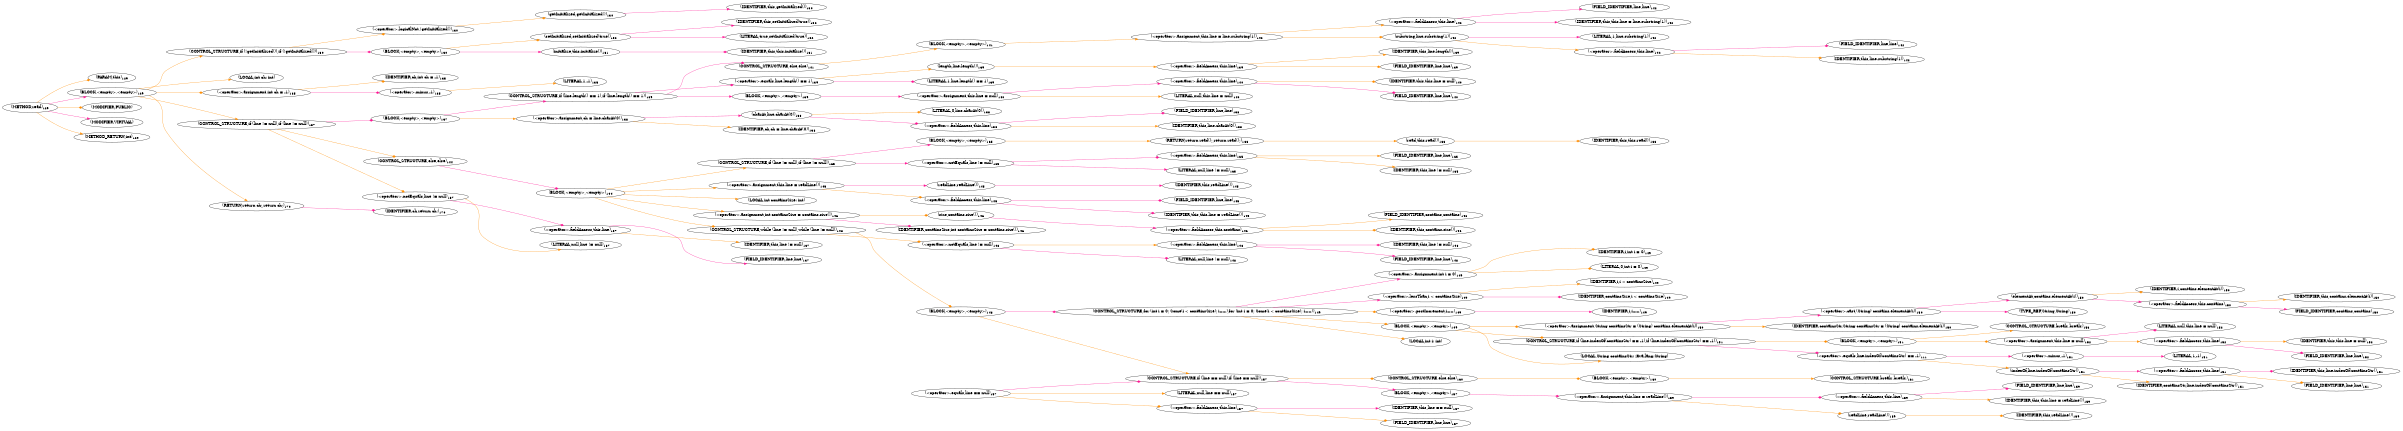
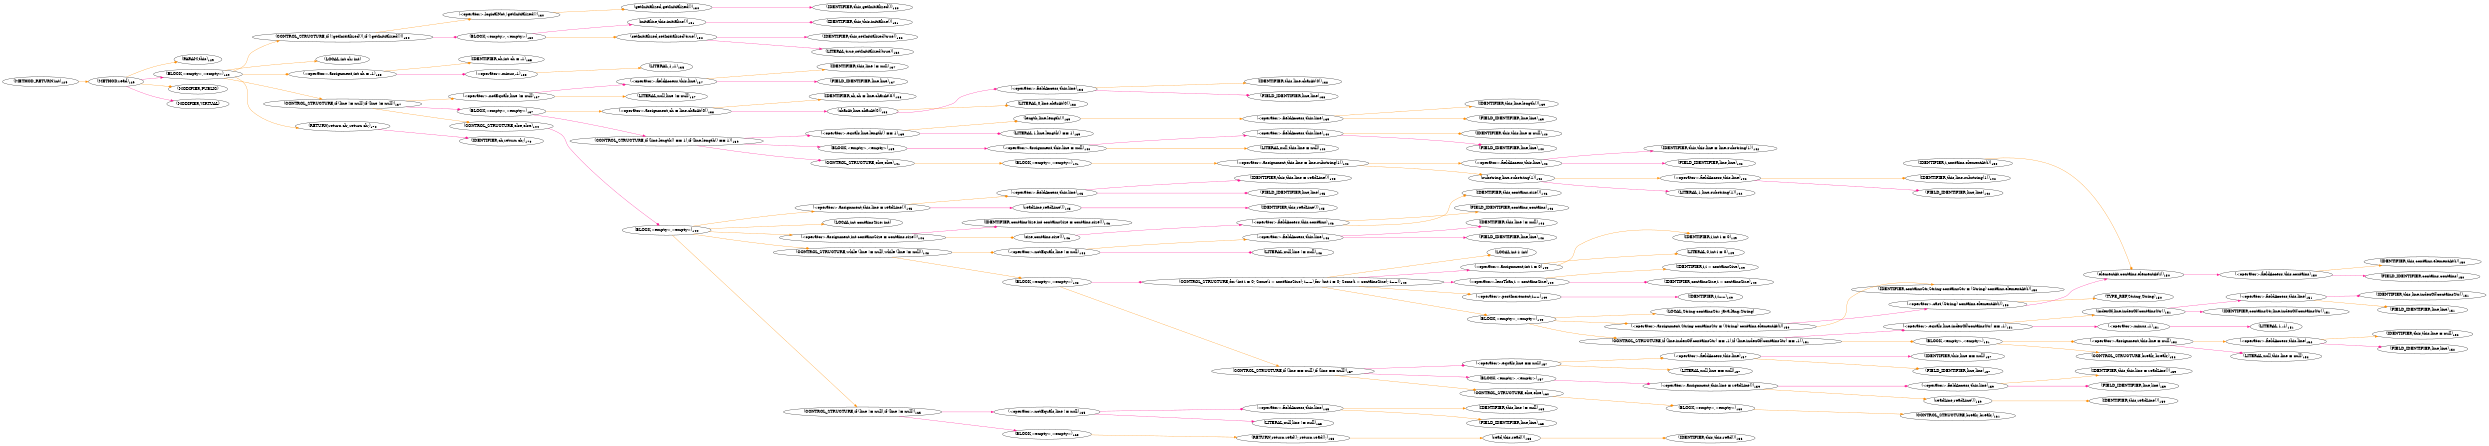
  digraph {
    rankdir=LR
    edge [arrowhead=normal color=darkorange]
    n1 [label=<(METHOD,read)<SUB>129</SUB>>]
    n2 [label=<(PARAM,this)<SUB>129</SUB>>]
    n3 [label=<(BLOCK,&lt;empty&gt;,&lt;empty&gt;)<SUB>129</SUB>>]
    n4 [label=<(MODIFIER,PUBLIC)>]
    n5 [label=<(MODIFIER,VIRTUAL)>]
    n6 [label=<(METHOD_RETURN,int)<SUB>129</SUB>>]
    n7 [label=<(CONTROL_STRUCTURE,if (!getInitialized()),if (!getInitialized()))<SUB>130</SUB>>]
    n8 [label=<(LOCAL,int ch: int)>]
    n9 [label=<(&lt;operator&gt;.assignment,int ch = -1)<SUB>135</SUB>>]
    n10 [label=<(CONTROL_STRUCTURE,if (line != null),if (line != null))<SUB>137</SUB>>]
    n11 [label=<(RETURN,return ch;,return ch;)<SUB>170</SUB>>]
    n12 [label=<(&lt;operator&gt;.logicalNot,!getInitialized())<SUB>130</SUB>>]
    n13 [label=<(BLOCK,&lt;empty&gt;,&lt;empty&gt;)<SUB>130</SUB>>]
    n14 [label=<(IDENTIFIER,ch,int ch = -1)<SUB>135</SUB>>]
    n15 [label=<(&lt;operator&gt;.minus,-1)<SUB>135</SUB>>]
    n16 [label=<(&lt;operator&gt;.notEquals,line != null)<SUB>137</SUB>>]
    n17 [label=<(BLOCK,&lt;empty&gt;,&lt;empty&gt;)<SUB>137</SUB>>]
    n18 [label=<(CONTROL_STRUCTURE,else,else)<SUB>144</SUB>>]
    n19 [label=<(IDENTIFIER,ch,return ch;)<SUB>170</SUB>>]
    n20 [label=<(getInitialized,getInitialized())<SUB>130</SUB>>]
    n21 [label=<(initialize,this.initialize())<SUB>131</SUB>>]
    n22 [label=<(setInitialized,setInitialized(true))<SUB>132</SUB>>]
    n23 [label=<(IDENTIFIER,this,getInitialized())<SUB>130</SUB>>]
    n24 [label=<(IDENTIFIER,this,this.initialize())<SUB>131</SUB>>]
    n25 [label=<(IDENTIFIER,this,setInitialized(true))<SUB>132</SUB>>]
    n26 [label=<(LITERAL,true,setInitialized(true))<SUB>132</SUB>>]
    n27 [label=<(LITERAL,1,-1)<SUB>135</SUB>>]
    n28 [label=<(&lt;operator&gt;.fieldAccess,this.line)<SUB>137</SUB>>]
    n29 [label=<(LITERAL,null,line != null)<SUB>137</SUB>>]
    n30 [label=<(&lt;operator&gt;.assignment,ch = line.charAt(0))<SUB>138</SUB>>]
    n31 [label=<(CONTROL_STRUCTURE,if (line.length() == 1),if (line.length() == 1))<SUB>139</SUB>>]
    n32 [label=<(BLOCK,&lt;empty&gt;,&lt;empty&gt;)<SUB>144</SUB>>]
    n33 [label=<(IDENTIFIER,this,line != null)<SUB>137</SUB>>]
    n34 [label=<(FIELD_IDENTIFIER,line,line)<SUB>137</SUB>>]
    n35 [label=<(IDENTIFIER,ch,ch = line.charAt(0))<SUB>138</SUB>>]
    n36 [label=<(charAt,line.charAt(0))<SUB>138</SUB>>]
    n37 [label=<(&lt;operator&gt;.equals,line.length() == 1)<SUB>139</SUB>>]
    n38 [label=<(BLOCK,&lt;empty&gt;,&lt;empty&gt;)<SUB>139</SUB>>]
    n39 [label=<(CONTROL_STRUCTURE,else,else)<SUB>141</SUB>>]
    n40 [label=<(&lt;operator&gt;.fieldAccess,this.line)<SUB>138</SUB>>]
    n41 [label=<(LITERAL,0,line.charAt(0))<SUB>138</SUB>>]
    n42 [label=<(IDENTIFIER,this,line.charAt(0))<SUB>138</SUB>>]
    n43 [label=<(FIELD_IDENTIFIER,line,line)<SUB>138</SUB>>]
    n44 [label=<(length,line.length())<SUB>139</SUB>>]
    n45 [label=<(LITERAL,1,line.length() == 1)<SUB>139</SUB>>]
    n46 [label=<(&lt;operator&gt;.assignment,this.line = null)<SUB>140</SUB>>]
    n47 [label=<(BLOCK,&lt;empty&gt;,&lt;empty&gt;)<SUB>141</SUB>>]
    n48 [label=<(&lt;operator&gt;.fieldAccess,this.line)<SUB>139</SUB>>]
    n49 [label=<(IDENTIFIER,this,line.length())<SUB>139</SUB>>]
    n50 [label=<(FIELD_IDENTIFIER,line,line)<SUB>139</SUB>>]
    n51 [label=<(&lt;operator&gt;.fieldAccess,this.line)<SUB>140</SUB>>]
    n52 [label=<(LITERAL,null,this.line = null)<SUB>140</SUB>>]
    n53 [label=<(IDENTIFIER,this,this.line = null)<SUB>140</SUB>>]
    n54 [label=<(FIELD_IDENTIFIER,line,line)<SUB>140</SUB>>]
    n55 [label=<(&lt;operator&gt;.assignment,this.line = line.substring(1))<SUB>142</SUB>>]
    n56 [label=<(&lt;operator&gt;.fieldAccess,this.line)<SUB>142</SUB>>]
    n57 [label=<(substring,line.substring(1))<SUB>142</SUB>>]
    n58 [label=<(IDENTIFIER,this,this.line = line.substring(1))<SUB>142</SUB>>]
    n59 [label=<(FIELD_IDENTIFIER,line,line)<SUB>142</SUB>>]
    n60 [label=<(&lt;operator&gt;.fieldAccess,this.line)<SUB>142</SUB>>]
    n61 [label=<(LITERAL,1,line.substring(1))<SUB>142</SUB>>]
    n62 [label=<(IDENTIFIER,this,line.substring(1))<SUB>142</SUB>>]
    n63 [label=<(FIELD_IDENTIFIER,line,line)<SUB>142</SUB>>]
    n64 [label=<(&lt;operator&gt;.assignment,this.line = readLine())<SUB>145</SUB>>]
    n65 [label=<(LOCAL,int containsSize: int)>]
    n66 [label=<(&lt;operator&gt;.assignment,int containsSize = contains.size())<SUB>146</SUB>>]
    n67 [label=<(CONTROL_STRUCTURE,while (line != null),while (line != null))<SUB>148</SUB>>]
    n68 [label=<(CONTROL_STRUCTURE,if (line != null),if (line != null))<SUB>165</SUB>>]
    n69 [label=<(&lt;operator&gt;.fieldAccess,this.line)<SUB>145</SUB>>]
    n70 [label=<(readLine,readLine())<SUB>145</SUB>>]
    n71 [label=<(IDENTIFIER,containsSize,int containsSize = contains.size())<SUB>146</SUB>>]
    n72 [label=<(size,contains.size())<SUB>146</SUB>>]
    n73 [label=<(&lt;operator&gt;.notEquals,line != null)<SUB>148</SUB>>]
    n74 [label=<(BLOCK,&lt;empty&gt;,&lt;empty&gt;)<SUB>148</SUB>>]
    n75 [label=<(&lt;operator&gt;.notEquals,line != null)<SUB>165</SUB>>]
    n76 [label=<(BLOCK,&lt;empty&gt;,&lt;empty&gt;)<SUB>165</SUB>>]
    n77 [label=<(IDENTIFIER,this,this.line = readLine())<SUB>145</SUB>>]
    n78 [label=<(FIELD_IDENTIFIER,line,line)<SUB>145</SUB>>]
    n79 [label=<(IDENTIFIER,this,readLine())<SUB>145</SUB>>]
    n80 [label=<(&lt;operator&gt;.fieldAccess,this.contains)<SUB>146</SUB>>]
    n81 [label=<(IDENTIFIER,this,contains.size())<SUB>146</SUB>>]
    n82 [label=<(FIELD_IDENTIFIER,contains,contains)<SUB>146</SUB>>]
    n83 [label=<(&lt;operator&gt;.fieldAccess,this.line)<SUB>148</SUB>>]
    n84 [label=<(LITERAL,null,line != null)<SUB>148</SUB>>]
    n85 [label=<(CONTROL_STRUCTURE,for (int i = 0; Some(i &lt; containsSize); i++),for (int i = 0; Some(i &lt; containsSize); i++))<SUB>149</SUB>>]
    n86 [label=<(CONTROL_STRUCTURE,if (line == null),if (line == null))<SUB>157</SUB>>]
    n87 [label=<(IDENTIFIER,this,line != null)<SUB>148</SUB>>]
    n88 [label=<(FIELD_IDENTIFIER,line,line)<SUB>148</SUB>>]
    n89 [label=<(LOCAL,int i: int)>]
    n90 [label=<(&lt;operator&gt;.assignment,int i = 0)<SUB>149</SUB>>]
    n91 [label=<(&lt;operator&gt;.lessThan,i &lt; containsSize)<SUB>149</SUB>>]
    n92 [label=<(&lt;operator&gt;.postIncrement,i++)<SUB>149</SUB>>]
    n93 [label=<(BLOCK,&lt;empty&gt;,&lt;empty&gt;)<SUB>149</SUB>>]
    n94 [label=<(&lt;operator&gt;.equals,line == null)<SUB>157</SUB>>]
    n95 [label=<(BLOCK,&lt;empty&gt;,&lt;empty&gt;)<SUB>157</SUB>>]
    n96 [label=<(CONTROL_STRUCTURE,else,else)<SUB>160</SUB>>]
    n97 [label=<(IDENTIFIER,i,int i = 0)<SUB>149</SUB>>]
    n98 [label=<(LITERAL,0,int i = 0)<SUB>149</SUB>>]
    n99 [label=<(IDENTIFIER,i,i &lt; containsSize)<SUB>149</SUB>>]
    n100 [label=<(IDENTIFIER,containsSize,i &lt; containsSize)<SUB>149</SUB>>]
    n101 [label=<(IDENTIFIER,i,i++)<SUB>149</SUB>>]
    n102 [label=<(LOCAL,String containsStr: java.lang.String)>]
    n103 [label=<(&lt;operator&gt;.assignment,String containsStr = (String) contains.elementAt(i))<SUB>150</SUB>>]
    n104 [label=<(CONTROL_STRUCTURE,if (line.indexOf(containsStr) == -1),if (line.indexOf(containsStr) == -1))<SUB>151</SUB>>]
    n105 [label=<(IDENTIFIER,containsStr,String containsStr = (String) contains.elementAt(i))<SUB>150</SUB>>]
    n106 [label=<(&lt;operator&gt;.cast,(String) contains.elementAt(i))<SUB>150</SUB>>]
-   n107 [label=<(&lt;operator&gt;.equals,line.indexOf(containsStr) == -1)<SUB>111</SUB>>]
+   n107 [label=<(&lt;operator&gt;.equals,line.indexOf(containsStr) == -1)<SUB>151</SUB>>]
    n108 [label=<(BLOCK,&lt;empty&gt;,&lt;empty&gt;)<SUB>151</SUB>>]
    n109 [label=<(TYPE_REF,String,String)<SUB>150</SUB>>]
    n110 [label=<(elementAt,contains.elementAt(i))<SUB>150</SUB>>]
    n111 [label=<(&lt;operator&gt;.fieldAccess,this.contains)<SUB>150</SUB>>]
    n112 [label=<(IDENTIFIER,i,contains.elementAt(i))<SUB>150</SUB>>]
    n113 [label=<(IDENTIFIER,this,contains.elementAt(i))<SUB>150</SUB>>]
    n114 [label=<(FIELD_IDENTIFIER,contains,contains)<SUB>150</SUB>>]
    n115 [label=<(indexOf,line.indexOf(containsStr))<SUB>151</SUB>>]
    n116 [label=<(&lt;operator&gt;.minus,-1)<SUB>151</SUB>>]
    n117 [label=<(&lt;operator&gt;.assignment,this.line = null)<SUB>152</SUB>>]
    n118 [label=<(CONTROL_STRUCTURE,break;,break;)<SUB>153</SUB>>]
    n119 [label=<(&lt;operator&gt;.fieldAccess,this.line)<SUB>151</SUB>>]
    n120 [label=<(IDENTIFIER,containsStr,line.indexOf(containsStr))<SUB>151</SUB>>]
    n121 [label=<(LITERAL,1,-1)<SUB>151</SUB>>]
    n122 [label=<(IDENTIFIER,this,line.indexOf(containsStr))<SUB>151</SUB>>]
    n123 [label=<(FIELD_IDENTIFIER,line,line)<SUB>151</SUB>>]
    n124 [label=<(&lt;operator&gt;.fieldAccess,this.line)<SUB>152</SUB>>]
    n125 [label=<(LITERAL,null,this.line = null)<SUB>152</SUB>>]
    n126 [label=<(IDENTIFIER,this,this.line = null)<SUB>152</SUB>>]
    n127 [label=<(FIELD_IDENTIFIER,line,line)<SUB>152</SUB>>]
    n128 [label=<(&lt;operator&gt;.fieldAccess,this.line)<SUB>157</SUB>>]
    n129 [label=<(LITERAL,null,line == null)<SUB>157</SUB>>]
    n130 [label=<(&lt;operator&gt;.assignment,this.line = readLine())<SUB>159</SUB>>]
    n131 [label=<(BLOCK,&lt;empty&gt;,&lt;empty&gt;)<SUB>160</SUB>>]
    n132 [label=<(IDENTIFIER,this,line == null)<SUB>157</SUB>>]
    n133 [label=<(FIELD_IDENTIFIER,line,line)<SUB>157</SUB>>]
    n134 [label=<(&lt;operator&gt;.fieldAccess,this.line)<SUB>159</SUB>>]
    n135 [label=<(readLine,readLine())<SUB>159</SUB>>]
    n136 [label=<(IDENTIFIER,this,this.line = readLine())<SUB>159</SUB>>]
    n137 [label=<(FIELD_IDENTIFIER,line,line)<SUB>159</SUB>>]
    n138 [label=<(IDENTIFIER,this,readLine())<SUB>159</SUB>>]
    n139 [label=<(CONTROL_STRUCTURE,break;,break;)<SUB>161</SUB>>]
    n140 [label=<(&lt;operator&gt;.fieldAccess,this.line)<SUB>165</SUB>>]
    n141 [label=<(LITERAL,null,line != null)<SUB>165</SUB>>]
    n142 [label=<(RETURN,return read();,return read();)<SUB>166</SUB>>]
    n143 [label=<(IDENTIFIER,this,line != null)<SUB>165</SUB>>]
    n144 [label=<(FIELD_IDENTIFIER,line,line)<SUB>165</SUB>>]
    n145 [label=<(read,this.read())<SUB>166</SUB>>]
    n146 [label=<(IDENTIFIER,this,this.read())<SUB>166</SUB>>]
    n1 -> n2 [arrowhead=diamond]
    n1 -> n3 [color=deeppink]
    n1 -> n4 [arrowhead=diamond]
    n1 -> n5 [color=deeppink]
-   n1 -> n6
+   n6 -> n1
    n3 -> n7
    n3 -> n8
    n3 -> n9 [arrowhead=diamond]
    n3 -> n10
    n3 -> n11
    n7 -> n12 [arrowhead=diamond]
    n7 -> n13 [arrowhead=diamond color=deeppink]
    n9 -> n14 [arrowhead=diamond]
    n9 -> n15 [arrowhead=diamond color=deeppink]
    n10 -> n16 [arrowhead=diamond]
    n10 -> n17 [arrowhead=diamond color=deeppink]
    n10 -> n18 [arrowhead=diamond]
    n11 -> n19 [arrowhead=diamond color=deeppink]
    n12 -> n20 [arrowhead=diamond]
    n13 -> n21 [color=deeppink]
    n13 -> n22 [arrowhead=diamond]
    n15 -> n27
    n16 -> n28 [arrowhead=diamond color=deeppink]
    n16 -> n29
    n17 -> n30
    n17 -> n31 [color=deeppink]
    n18 -> n32 [arrowhead=diamond color=deeppink]
    n20 -> n23 [color=deeppink]
    n21 -> n24 [arrowhead=diamond color=deeppink]
    n22 -> n25 [color=deeppink]
    n22 -> n26 [color=deeppink]
    n28 -> n33
    n28 -> n34 [color=deeppink]
    n30 -> n35
    n30 -> n36 [color=deeppink]
    n31 -> n37 [arrowhead=diamond color=deeppink]
    n31 -> n38 [color=deeppink]
    n31 -> n39 [arrowhead=diamond color=deeppink]
    n32 -> n64
    n32 -> n65
    n32 -> n66
    n32 -> n67 [arrowhead=diamond]
    n32 -> n68
    n36 -> n40 [arrowhead=diamond color=deeppink]
    n36 -> n41 [arrowhead=diamond]
-   n37 -> n44
+   n37 -> n44 [arrowhead=diamond]
    n37 -> n45 [arrowhead=diamond color=deeppink]
    n38 -> n46 [color=deeppink]
    n39 -> n47
    n40 -> n42
    n40 -> n43 [arrowhead=diamond color=deeppink]
    n44 -> n48
    n46 -> n51 [color=deeppink]
    n46 -> n52
    n47 -> n55
    n48 -> n49
    n48 -> n50 [arrowhead=diamond]
    n51 -> n53 [arrowhead=diamond]
    n51 -> n54 [arrowhead=diamond color=deeppink]
    n55 -> n56
    n55 -> n57 [arrowhead=diamond]
    n56 -> n58 [color=deeppink]
    n56 -> n59 [color=deeppink]
    n57 -> n60
    n57 -> n61 [color=deeppink]
    n60 -> n62 [arrowhead=diamond]
    n60 -> n63 [arrowhead=diamond color=deeppink]
    n64 -> n69 [arrowhead=diamond]
    n64 -> n70 [color=deeppink]
    n66 -> n71 [arrowhead=diamond color=deeppink]
    n66 -> n72 [arrowhead=diamond]
    n67 -> n73 [arrowhead=diamond]
    n67 -> n74 [arrowhead=diamond]
    n68 -> n75 [color=deeppink]
    n68 -> n76 [color=deeppink]
    n69 -> n77 [arrowhead=diamond color=deeppink]
    n69 -> n78 [arrowhead=diamond color=deeppink]
    n70 -> n79 [color=deeppink]
    n72 -> n80 [color=deeppink]
    n73 -> n83
    n73 -> n84 [arrowhead=diamond color=deeppink]
    n74 -> n85 [arrowhead=diamond color=deeppink]
    n74 -> n86
    n75 -> n140 [arrowhead=diamond color=deeppink]
    n75 -> n141 [color=deeppink]
    n76 -> n142
    n80 -> n81 [arrowhead=diamond]
    n80 -> n82
    n83 -> n87 [arrowhead=diamond color=deeppink]
    n83 -> n88 [color=deeppink]
    n85 -> n89 [arrowhead=diamond]
    n85 -> n90 [color=deeppink]
    n85 -> n91 [color=deeppink]
    n85 -> n92 [arrowhead=diamond]
    n85 -> n93 [arrowhead=diamond]
-   n94 -> n86 [arrowhead=diamond color=deeppink]
+   n86 -> n94 [arrowhead=diamond color=deeppink]
    n86 -> n95 [color=deeppink]
    n86 -> n96 [arrowhead=diamond]
    n90 -> n97 [arrowhead=diamond]
    n90 -> n98 [arrowhead=diamond]
    n91 -> n99
    n91 -> n100 [arrowhead=diamond color=deeppink]
    n92 -> n101 [color=deeppink]
    n93 -> n102
    n93 -> n103 [arrowhead=diamond]
    n93 -> n104 [arrowhead=diamond]
    n94 -> n128 [arrowhead=diamond]
    n94 -> n129
    n95 -> n130 [arrowhead=diamond color=deeppink]
    n96 -> n131 [arrowhead=diamond]
    n103 -> n105
    n103 -> n106 [color=deeppink]
    n104 -> n107 [arrowhead=diamond color=deeppink]
    n104 -> n108 [arrowhead=diamond]
-   n106 -> n109 [color=deeppink]
+   n106 -> n109
    n106 -> n110 [color=deeppink]
    n107 -> n115
    n107 -> n116 [color=deeppink]
    n108 -> n117 [arrowhead=diamond]
    n108 -> n118
    n110 -> n111 [color=deeppink]
-   n110 -> n112 [arrowhead=diamond]
+   n112 -> n110 [arrowhead=diamond]
    n111 -> n113
    n111 -> n114 [color=deeppink]
    n115 -> n119 [color=deeppink]
-   n115 -> n120
+   n115 -> n120 [color=deeppink]
    n116 -> n121 [color=deeppink]
    n117 -> n124
    n117 -> n125 [arrowhead=diamond color=deeppink]
    n119 -> n122 [arrowhead=diamond color=deeppink]
    n119 -> n123 [arrowhead=diamond]
    n124 -> n126
    n124 -> n127 [arrowhead=diamond color=deeppink]
    n128 -> n132 [color=deeppink]
    n128 -> n133 [arrowhead=diamond]
    n130 -> n134 [arrowhead=diamond color=deeppink]
    n130 -> n135 [arrowhead=diamond]
    n131 -> n139
    n134 -> n136
    n134 -> n137 [arrowhead=diamond color=deeppink]
    n135 -> n138 [arrowhead=diamond]
    n140 -> n143
    n140 -> n144
    n142 -> n145
    n145 -> n146 [arrowhead=diamond]
  }
